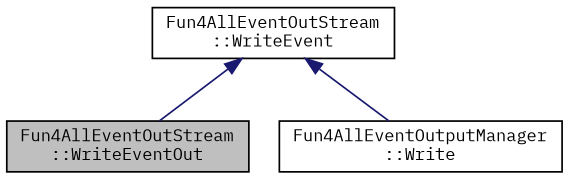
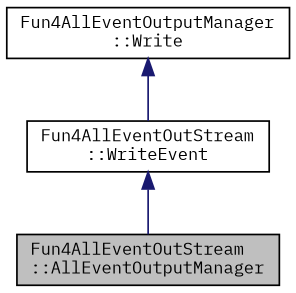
  digraph {
    fontname="IBM Plex Mono"
    rankdir=TB
    node [color=black fontname="IBM Plex Mono" fontsize=10 shape=record]
    edge [color=midnightblue dir=back fontname="IBM Plex Mono" fontsize=10 labelfontname=FreeSans labelfontsize=10 style=solid]
-   n1 [fillcolor=grey75 fontcolor=black height=0.2 label="Fun4AllEventOutStream\l::WriteEventOut" style=filled width=0.4]
+   n1 [fillcolor=grey75 fontcolor=black height=0.2 label="Fun4AllEventOutStream\l::AllEventOutputManager" style=filled width=0.4]
    n2 [height=0.2 label="Fun4AllEventOutStream\l::WriteEvent" width=0.4]
    n3 [height=0.2 label="Fun4AllEventOutputManager\l::Write" width=0.4]
    n2 -> n1
-   n2 -> n3
+   n3 -> n2
  }
